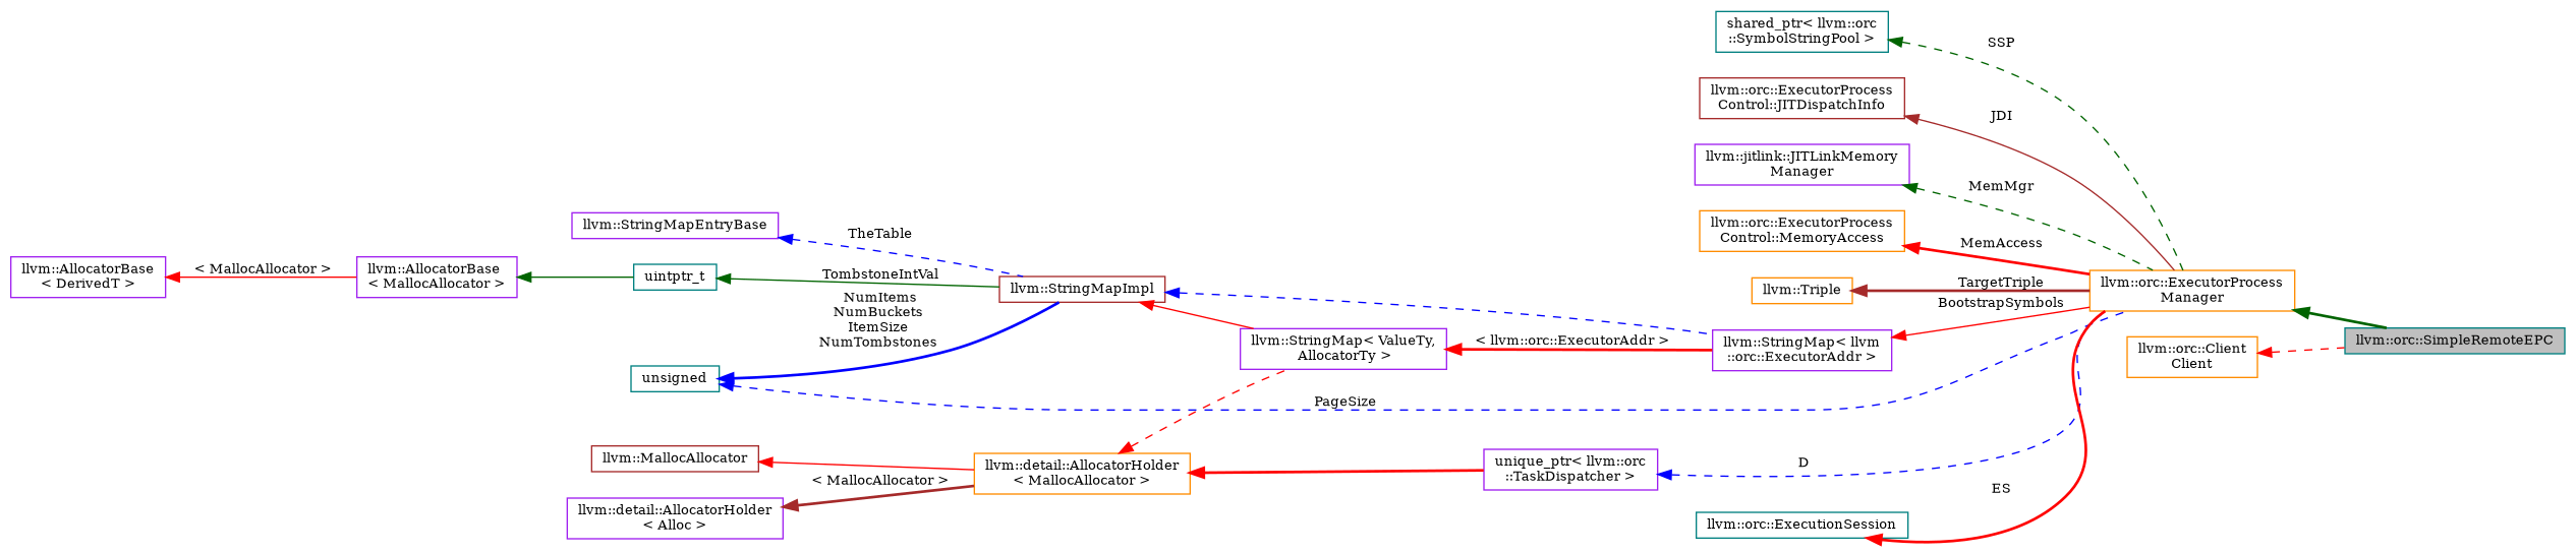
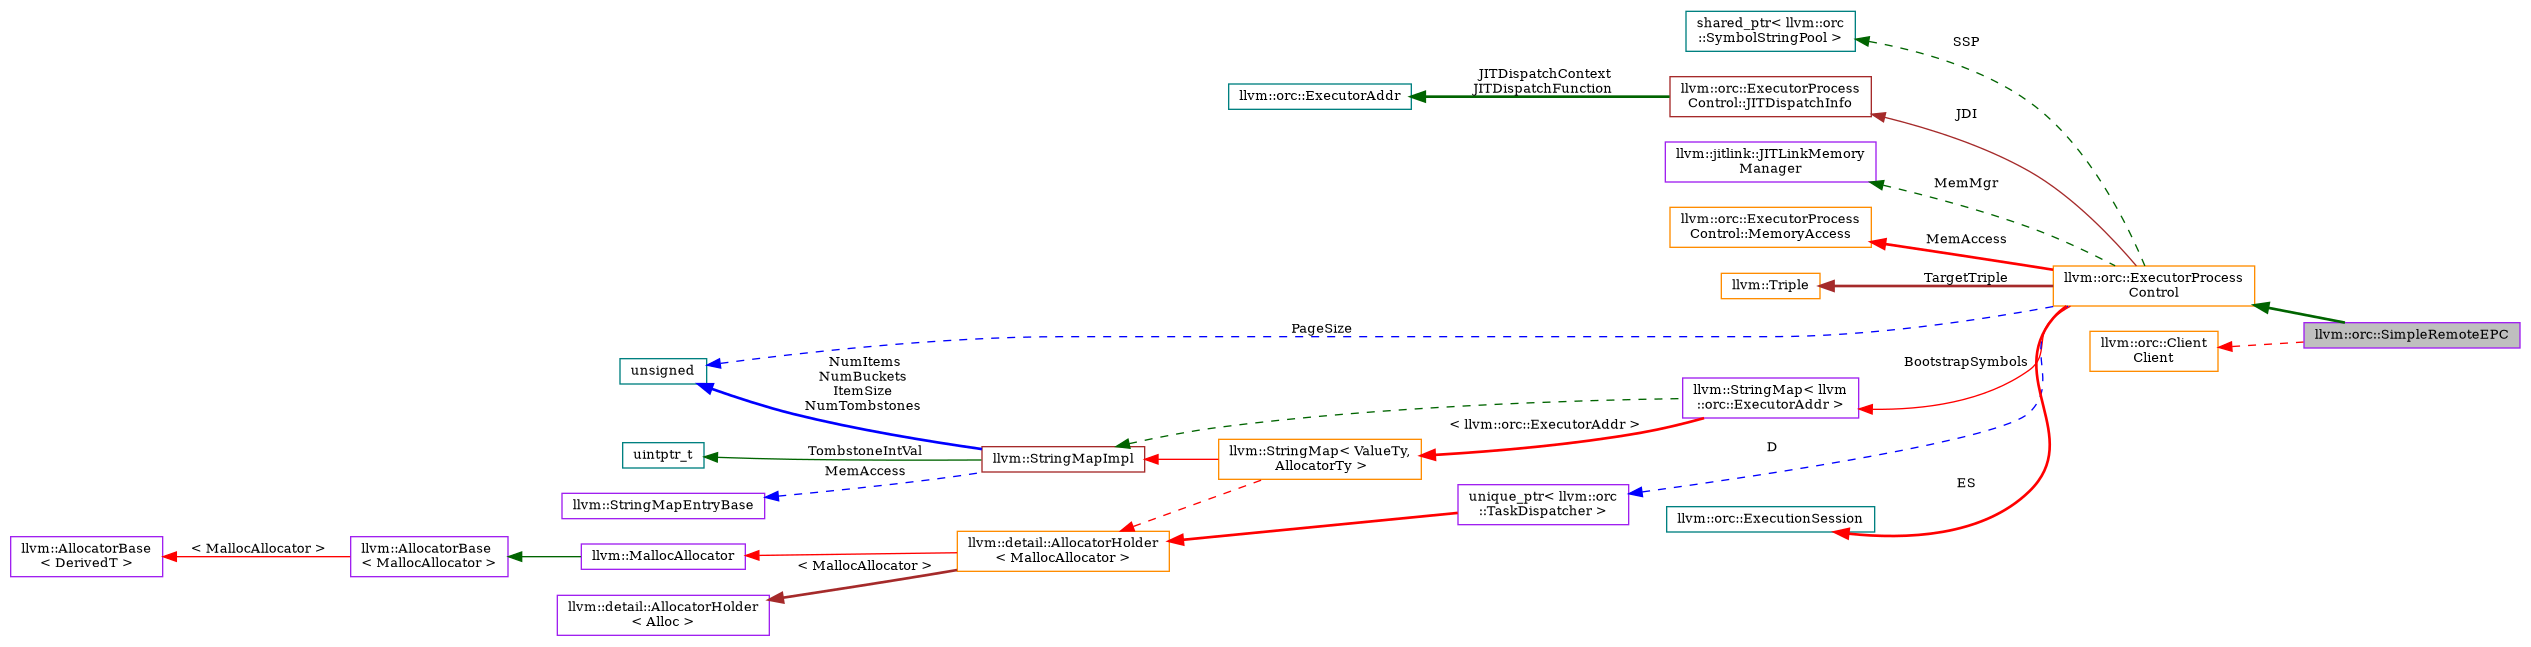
  digraph {
    fontname="DejaVu Serif"
    rankdir=LR
    node [color=purple fontname="DejaVu Serif" fontsize=10 shape=record]
    edge [color=red dir=back fontname="DejaVu Serif" fontsize=10 labelfontname=Helvetica labelfontsize=10 style=bold]
-   n1 [color=teal fillcolor=grey75 fontcolor=black height=0.2 label="llvm::orc::SimpleRemoteEPC" style=filled width=0.4]
-   n2 [color=darkorange height=0.2 label="llvm::orc::ExecutorProcess\lManager" width=0.4]
+   n1 [fillcolor=grey75 fontcolor=black height=0.2 label="llvm::orc::SimpleRemoteEPC" style=filled width=0.4]
+   n2 [color=darkorange height=0.2 label="llvm::orc::ExecutorProcess\lControl" width=0.4]
    n3 [color=teal height=0.2 label="shared_ptr\< llvm::orc\l::SymbolStringPool \>" width=0.4]
    n4 [color=brown height=0.2 label="llvm::orc::ExecutorProcess\lControl::JITDispatchInfo" width=0.4]
+   n5 [color=teal height=0.2 label="llvm::orc::ExecutorAddr" width=0.4]
    n6 [height=0.2 label="llvm::jitlink::JITLinkMemory\lManager" width=0.4]
    n7 [color=darkorange height=0.2 label="llvm::orc::ExecutorProcess\lControl::MemoryAccess" width=0.4]
    n8 [color=darkorange height=0.2 label="llvm::Triple" width=0.4]
    n9 [height=0.2 label="llvm::StringMap\< llvm\l::orc::ExecutorAddr \>" width=0.4]
    n10 [color=brown height=0.2 label="llvm::StringMapImpl" width=0.4]
-   n11 [height=0.2 label="llvm::StringMap\< ValueTy,\l AllocatorTy \>" width=0.4]
+   n11 [color=darkorange height=0.2 label="llvm::StringMap\< ValueTy,\l AllocatorTy \>" width=0.4]
    n12 [height=0.2 label="llvm::StringMapEntryBase" width=0.4]
    n13 [color=teal height=0.2 label=unsigned width=0.4]
    n14 [color=teal height=0.2 label=uintptr_t width=0.4]
    n15 [color=darkorange height=0.2 label="llvm::detail::AllocatorHolder\l\< MallocAllocator \>" width=0.4]
    n16 [height=0.2 label="unique_ptr\< llvm::orc\l::TaskDispatcher \>" width=0.4]
-   n17 [color=brown height=0.2 label="llvm::MallocAllocator" width=0.4]
+   n17 [height=0.2 label="llvm::MallocAllocator" width=0.4]
    n18 [height=0.2 label="llvm::AllocatorBase\l\< MallocAllocator \>" width=0.4]
    n19 [height=0.2 label="llvm::AllocatorBase\l\< DerivedT \>" width=0.4]
    n20 [height=0.2 label="llvm::detail::AllocatorHolder\l\< Alloc \>" width=0.4]
    n21 [color=teal height=0.2 label="llvm::orc::ExecutionSession" width=0.4]
    n22 [color=darkorange height=0.2 label="llvm::orc::Client\lClient" width=0.4]
    n2 -> n1 [color=darkgreen]
    n3 -> n2 [color=darkgreen label=" SSP" style=dashed]
    n4 -> n2 [color=brown label=" JDI" style=solid]
+   n5 -> n4 [color=darkgreen label=" JITDispatchContext\nJITDispatchFunction"]
    n6 -> n2 [color=darkgreen label=" MemMgr" style=dashed]
    n7 -> n2 [label=" MemAccess"]
    n8 -> n2 [color=brown label=" TargetTriple"]
    n9 -> n2 [label=" BootstrapSymbols" style=solid]
-   n10 -> n9 [color=blue style=dashed]
+   n10 -> n9 [color=darkgreen style=dashed]
    n10 -> n11 [style=solid]
    n11 -> n9 [label=" \< llvm::orc::ExecutorAddr \>"]
-   n12 -> n10 [color=blue label=" TheTable" style=dashed]
+   n12 -> n10 [color=blue label=" MemAccess" style=dashed]
    n13 -> n2 [color=blue label=" PageSize" style=dashed]
    n13 -> n10 [color=blue label=" NumItems\nNumBuckets\nItemSize\nNumTombstones"]
    n14 -> n10 [color=darkgreen label=" TombstoneIntVal" style=solid]
    n15 -> n11 [style=dashed]
    n15 -> n16
    n16 -> n2 [color=blue label=" D" style=dashed]
    n17 -> n15 [style=solid]
-   n18 -> n14 [color=darkgreen style=solid]
+   n18 -> n17 [color=darkgreen style=solid]
    n19 -> n18 [label=" \< MallocAllocator \>" style=solid]
    n20 -> n15 [color=brown label=" \< MallocAllocator \>"]
    n21 -> n2 [label=" ES"]
    n22 -> n1 [style=dashed]
  }
